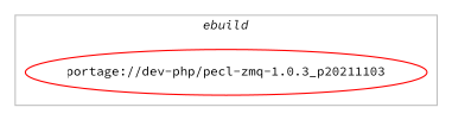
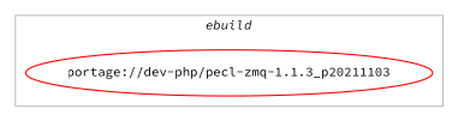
  digraph {
    compound=true
    concentrate=true
    fontname="Source Code Pro"
    fontsize=10
    newrank=true
    rankdir=LR
    ranksep=1.5
-   n1 [color=red fontname="Source Code Pro" fontsize=10 label="portage://dev-php/pecl-zmq-1.0.3_p20211103" width=4]
+   n1 [color=red fontname="Source Code Pro" fontsize=10 label="portage://dev-php/pecl-zmq-1.1.3_p20211103" width=4]
    subgraph cluster_1 {
      color=gray
      label=<<i>ebuild</i>>
      n1
    }
    subgraph cluster_2 {
      color=gray
      label=<<i>dependencies</i>>
      subgraph cluster_3 {
        color=gray
        fillcolor="#eeeeee"
        label=<<i>compile</i>>
        style=filled
      }
      subgraph cluster_4 {
        color=gray
        fillcolor="#eeeeee"
        label=<<i>compile and run</i>>
        style=filled
      }
      subgraph cluster_5 {
        color=gray
        fillcolor="#eeeeee"
        label=<<i>run</i>>
        style=filled
      }
    }
    subgraph cluster_6 {
      color=gray
      label=<<i>candidates</i>>
      rank=same
    }
  }
